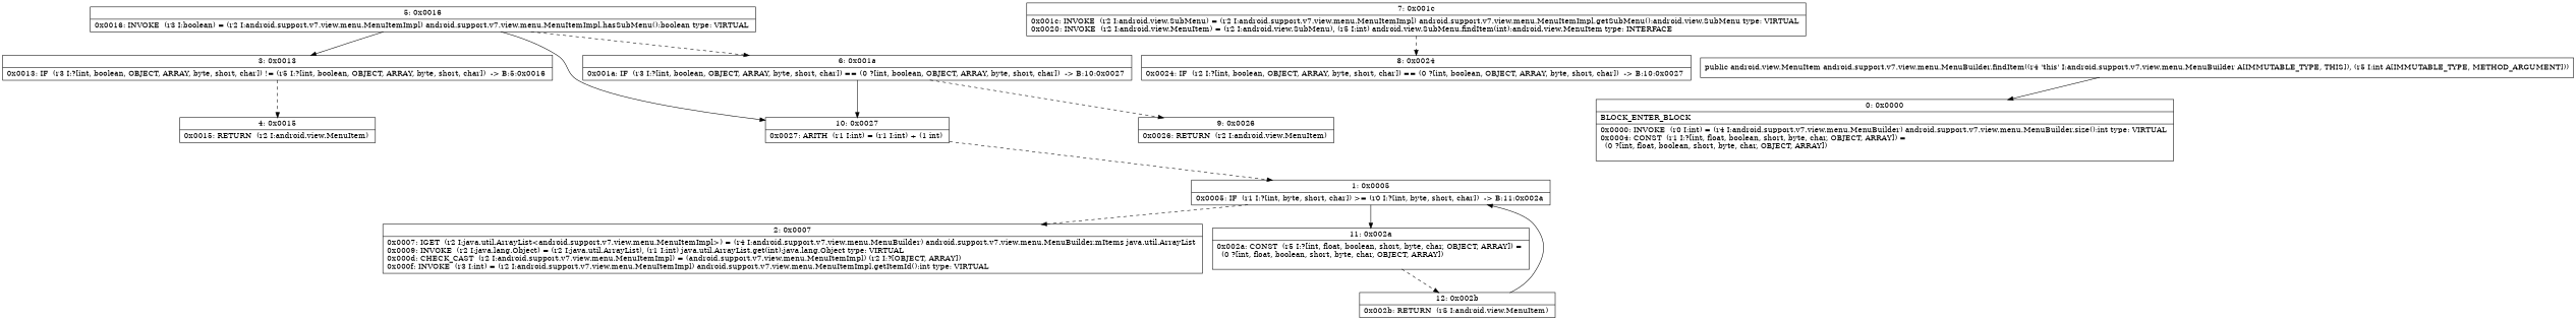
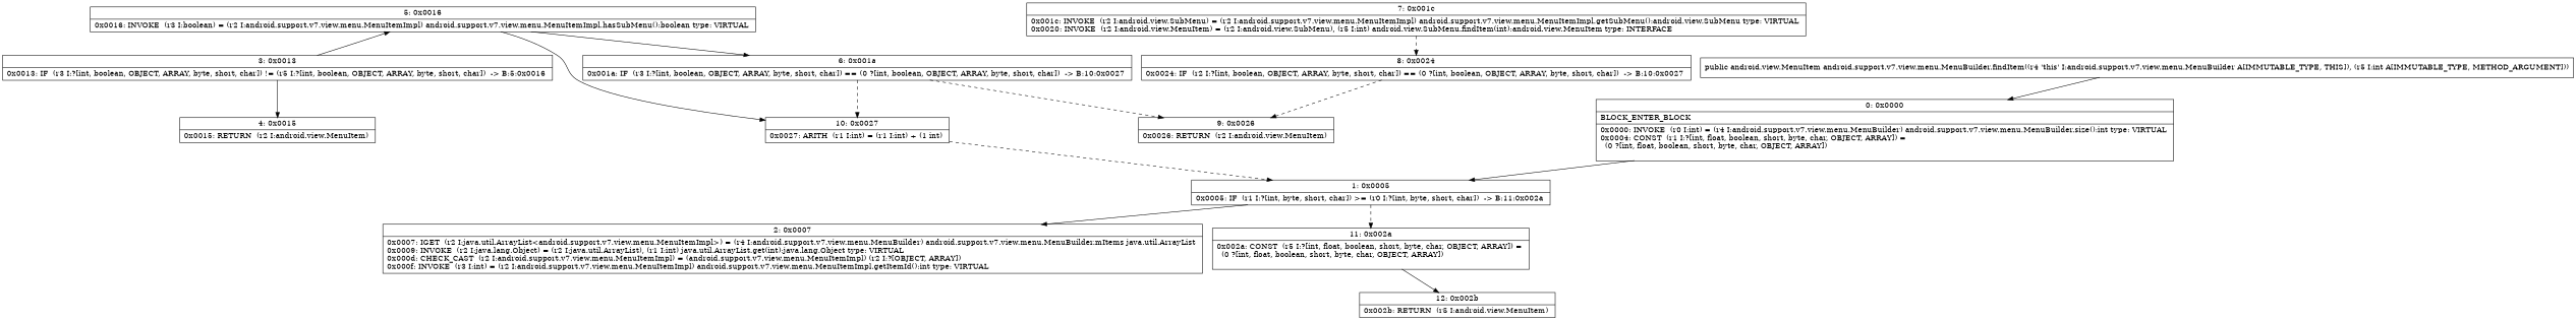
  digraph {
    node [shape=record]
    n1 [label="{0\:\ 0x0000|BLOCK_ENTER_BLOCK\l|0x0000: INVOKE  (r0 I:int) = (r4 I:android.support.v7.view.menu.MenuBuilder) android.support.v7.view.menu.MenuBuilder.size():int type: VIRTUAL \l0x0004: CONST  (r1 I:?[int, float, boolean, short, byte, char, OBJECT, ARRAY]) = \l  (0 ?[int, float, boolean, short, byte, char, OBJECT, ARRAY])\l \l}"]
    n2 [label="{1\:\ 0x0005|0x0005: IF  (r1 I:?[int, byte, short, char]) \>= (r0 I:?[int, byte, short, char])  \-\> B:11:0x002a \l}"]
    n3 [label="{2\:\ 0x0007|0x0007: IGET  (r2 I:java.util.ArrayList\<android.support.v7.view.menu.MenuItemImpl\>) = (r4 I:android.support.v7.view.menu.MenuBuilder) android.support.v7.view.menu.MenuBuilder.mItems java.util.ArrayList \l0x0009: INVOKE  (r2 I:java.lang.Object) = (r2 I:java.util.ArrayList), (r1 I:int) java.util.ArrayList.get(int):java.lang.Object type: VIRTUAL \l0x000d: CHECK_CAST  (r2 I:android.support.v7.view.menu.MenuItemImpl) = (android.support.v7.view.menu.MenuItemImpl) (r2 I:?[OBJECT, ARRAY]) \l0x000f: INVOKE  (r3 I:int) = (r2 I:android.support.v7.view.menu.MenuItemImpl) android.support.v7.view.menu.MenuItemImpl.getItemId():int type: VIRTUAL \l}"]
    n4 [label="{11\:\ 0x002a|0x002a: CONST  (r5 I:?[int, float, boolean, short, byte, char, OBJECT, ARRAY]) = \l  (0 ?[int, float, boolean, short, byte, char, OBJECT, ARRAY])\l \l}"]
    n5 [label="{12\:\ 0x002b|0x002b: RETURN  (r5 I:android.view.MenuItem) \l}"]
    n6 [label="{3\:\ 0x0013|0x0013: IF  (r3 I:?[int, boolean, OBJECT, ARRAY, byte, short, char]) != (r5 I:?[int, boolean, OBJECT, ARRAY, byte, short, char])  \-\> B:5:0x0016 \l}"]
    n7 [label="{4\:\ 0x0015|0x0015: RETURN  (r2 I:android.view.MenuItem) \l}"]
    n8 [label="{5\:\ 0x0016|0x0016: INVOKE  (r3 I:boolean) = (r2 I:android.support.v7.view.menu.MenuItemImpl) android.support.v7.view.menu.MenuItemImpl.hasSubMenu():boolean type: VIRTUAL \l}"]
    n9 [label="{6\:\ 0x001a|0x001a: IF  (r3 I:?[int, boolean, OBJECT, ARRAY, byte, short, char]) == (0 ?[int, boolean, OBJECT, ARRAY, byte, short, char])  \-\> B:10:0x0027 \l}"]
    n10 [label="{10\:\ 0x0027|0x0027: ARITH  (r1 I:int) = (r1 I:int) + (1 int) \l}"]
    n11 [label="{9\:\ 0x0026|0x0026: RETURN  (r2 I:android.view.MenuItem) \l}"]
    n12 [label="{7\:\ 0x001c|0x001c: INVOKE  (r2 I:android.view.SubMenu) = (r2 I:android.support.v7.view.menu.MenuItemImpl) android.support.v7.view.menu.MenuItemImpl.getSubMenu():android.view.SubMenu type: VIRTUAL \l0x0020: INVOKE  (r2 I:android.view.MenuItem) = (r2 I:android.view.SubMenu), (r5 I:int) android.view.SubMenu.findItem(int):android.view.MenuItem type: INTERFACE \l}"]
    n13 [label="{8\:\ 0x0024|0x0024: IF  (r2 I:?[int, boolean, OBJECT, ARRAY, byte, short, char]) == (0 ?[int, boolean, OBJECT, ARRAY, byte, short, char])  \-\> B:10:0x0027 \l}"]
    n14 [label="{public android.view.MenuItem android.support.v7.view.menu.MenuBuilder.findItem((r4 'this' I:android.support.v7.view.menu.MenuBuilder A[IMMUTABLE_TYPE, THIS]), (r5 I:int A[IMMUTABLE_TYPE, METHOD_ARGUMENT])) }"]
-   n5 -> n2
-   n2 -> n3 [style=dashed]
-   n2 -> n4
-   n4 -> n5 [style=dashed]
-   n6 -> n7 [style=dashed]
-   n8 -> n6
-   n8 -> n9 [style=dashed]
+   n1 -> n2
+   n2 -> n3 [style=solid]
+   n2 -> n4 [style=dashed]
+   n4 -> n5
+   n6 -> n7 [style=solid]
+   n6 -> n8
+   n8 -> n9
    n8 -> n10
-   n9 -> n10
+   n9 -> n10 [style=dashed]
    n9 -> n11 [style=dashed]
    n10 -> n2 [style=dashed]
    n12 -> n13 [style=dashed]
+   n13 -> n11 [style=dashed]
    n14 -> n1
  }
